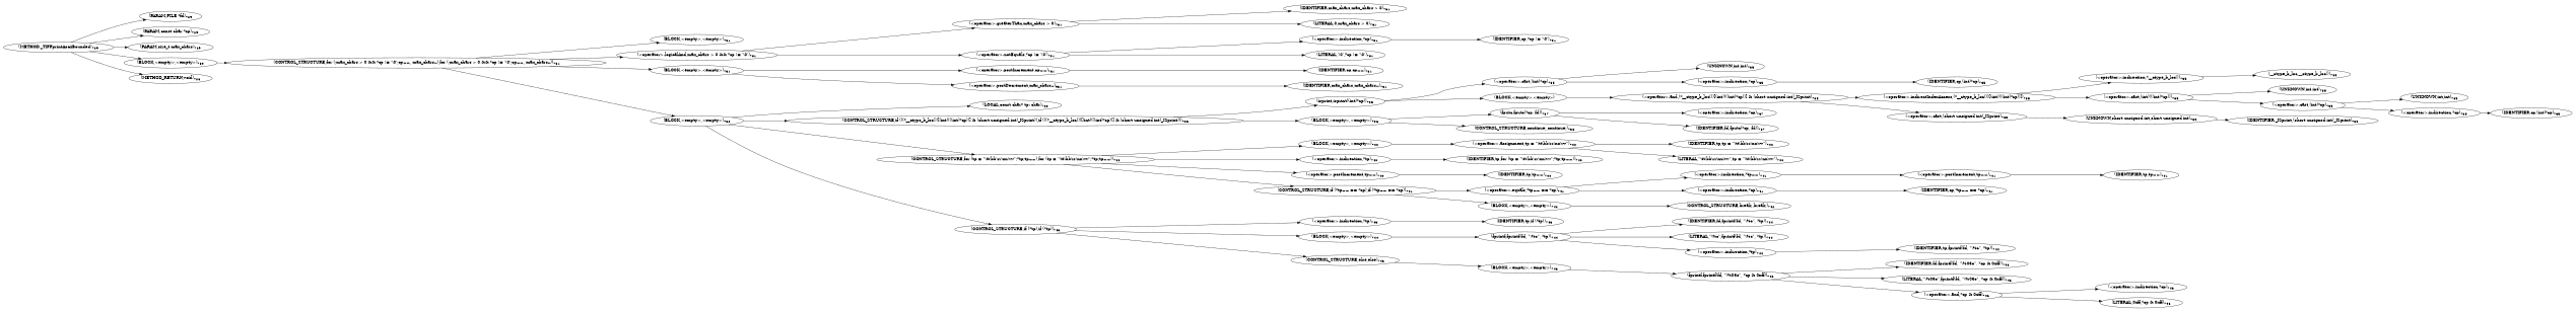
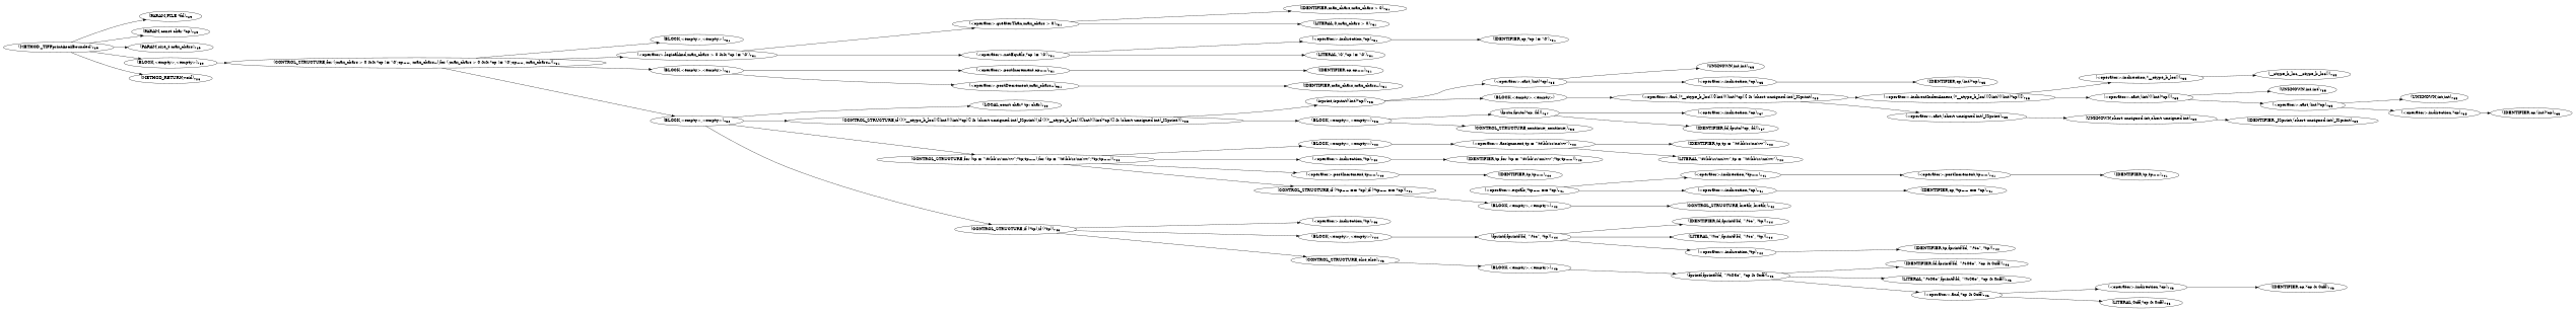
  digraph {
    rankdir=LR
    n1 [label=<(METHOD,_TIFFprintAsciiBounded)<SUB>729</SUB>>]
    n2 [label=<(PARAM,FILE *fd)<SUB>729</SUB>>]
    n3 [label=<(PARAM,const char *cp)<SUB>729</SUB>>]
    n4 [label=<(PARAM,size_t max_chars)<SUB>729</SUB>>]
    n5 [label=<(BLOCK,&lt;empty&gt;,&lt;empty&gt;)<SUB>730</SUB>>]
    n6 [label=<(METHOD_RETURN,void)<SUB>726</SUB>>]
    n7 [label=<(CONTROL_STRUCTURE,for (;max_chars &gt; 0 &amp;&amp; *cp != '\0';cp++, max_chars--),for (;max_chars &gt; 0 &amp;&amp; *cp != '\0';cp++, max_chars--))<SUB>731</SUB>>]
    n8 [label=<(BLOCK,&lt;empty&gt;,&lt;empty&gt;)<SUB>731</SUB>>]
    n9 [label=<(&lt;operator&gt;.logicalAnd,max_chars &gt; 0 &amp;&amp; *cp != '\0')<SUB>731</SUB>>]
    n10 [label=<(BLOCK,&lt;empty&gt;,&lt;empty&gt;)<SUB>731</SUB>>]
    n11 [label=<(BLOCK,&lt;empty&gt;,&lt;empty&gt;)<SUB>732</SUB>>]
    n12 [label=<(&lt;operator&gt;.greaterThan,max_chars &gt; 0)<SUB>731</SUB>>]
    n13 [label=<(&lt;operator&gt;.notEquals,*cp != '\0')<SUB>731</SUB>>]
    n14 [label=<(&lt;operator&gt;.postIncrement,cp++)<SUB>731</SUB>>]
    n15 [label=<(&lt;operator&gt;.postDecrement,max_chars--)<SUB>931</SUB>>]
    n16 [label=<(LOCAL,const char* tp: char)<SUB>733</SUB>>]
    n17 [label=<(CONTROL_STRUCTURE,if (((*__ctype_b_loc())[(int)(((int)*cp))] &amp; (short unsigned int)_ISprint)),if (((*__ctype_b_loc())[(int)(((int)*cp))] &amp; (short unsigned int)_ISprint)))<SUB>735</SUB>>]
    n18 [label=<(CONTROL_STRUCTURE,for (tp = &quot;\tt\bb\rr\nn\vv&quot;;*tp;tp++),for (tp = &quot;\tt\bb\rr\nn\vv&quot;;*tp;tp++))<SUB>740</SUB>>]
    n19 [label=<(CONTROL_STRUCTURE,if (*tp),if (*tp))<SUB>743</SUB>>]
    n20 [label=<(IDENTIFIER,max_chars,max_chars &gt; 0)<SUB>731</SUB>>]
    n21 [label=<(LITERAL,0,max_chars &gt; 0)<SUB>731</SUB>>]
    n22 [label=<(&lt;operator&gt;.indirection,*cp)<SUB>731</SUB>>]
    n23 [label=<(LITERAL,'\0',*cp != '\0')<SUB>731</SUB>>]
    n24 [label=<(IDENTIFIER,cp,*cp != '\0')<SUB>731</SUB>>]
    n25 [label=<(IDENTIFIER,cp,cp++)<SUB>731</SUB>>]
    n26 [label=<(IDENTIFIER,max_chars,max_chars--)<SUB>731</SUB>>]
    n27 [label=<(isprint,isprint((int)*cp))<SUB>735</SUB>>]
    n28 [label=<(BLOCK,&lt;empty&gt;,&lt;empty&gt;)<SUB>736</SUB>>]
    n29 [label=<(BLOCK,&lt;empty&gt;,&lt;empty&gt;)<SUB>740</SUB>>]
    n30 [label=<(&lt;operator&gt;.indirection,*tp)<SUB>740</SUB>>]
    n31 [label=<(&lt;operator&gt;.postIncrement,tp++)<SUB>740</SUB>>]
    n32 [label=<(CONTROL_STRUCTURE,if (*tp++ == *cp),if (*tp++ == *cp))<SUB>741</SUB>>]
    n33 [label=<(&lt;operator&gt;.indirection,*tp)<SUB>743</SUB>>]
    n34 [label=<(BLOCK,&lt;empty&gt;,&lt;empty&gt;)<SUB>744</SUB>>]
    n35 [label=<(CONTROL_STRUCTURE,else,else)<SUB>746</SUB>>]
    n36 [label=<(&lt;operator&gt;.cast,(int)*cp)<SUB>735</SUB>>]
    n37 [label=<(BLOCK,&lt;empty&gt;,&lt;empty&gt;)>]
    n38 [label=<(fputc,fputc(*cp, fd))<SUB>737</SUB>>]
    n39 [label=<(CONTROL_STRUCTURE,continue;,continue;)<SUB>738</SUB>>]
    n40 [label=<(UNKNOWN,int,int)<SUB>735</SUB>>]
    n41 [label=<(&lt;operator&gt;.indirection,*cp)<SUB>735</SUB>>]
    n42 [label=<(&lt;operator&gt;.and,(*__ctype_b_loc())[(int)(((int)*cp))] &amp; (short unsigned int)_ISprint)<SUB>735</SUB>>]
    n43 [label=<(IDENTIFIER,cp,(int)*cp)<SUB>735</SUB>>]
    n44 [label=<(&lt;operator&gt;.indirectIndexAccess,(*__ctype_b_loc())[(int)(((int)*cp))])<SUB>735</SUB>>]
    n45 [label=<(&lt;operator&gt;.cast,(short unsigned int)_ISprint)<SUB>735</SUB>>]
    n46 [label=<(&lt;operator&gt;.indirection,*__ctype_b_loc())<SUB>735</SUB>>]
    n47 [label=<(&lt;operator&gt;.cast,(int)(((int)*cp)))<SUB>735</SUB>>]
    n48 [label=<(UNKNOWN,short unsigned int,short unsigned int)<SUB>735</SUB>>]
    n49 [label=<(__ctype_b_loc,__ctype_b_loc())<SUB>735</SUB>>]
    n50 [label=<(UNKNOWN,int,int)<SUB>735</SUB>>]
    n51 [label=<(&lt;operator&gt;.cast,(int)*cp)<SUB>735</SUB>>]
    n52 [label=<(UNKNOWN,int,int)<SUB>735</SUB>>]
    n53 [label=<(&lt;operator&gt;.indirection,*cp)<SUB>735</SUB>>]
    n54 [label=<(IDENTIFIER,cp,(int)*cp)<SUB>735</SUB>>]
    n55 [label=<(IDENTIFIER,_ISprint,(short unsigned int)_ISprint)<SUB>735</SUB>>]
    n56 [label=<(&lt;operator&gt;.indirection,*cp)<SUB>737</SUB>>]
    n57 [label=<(IDENTIFIER,fd,fputc(*cp, fd))<SUB>737</SUB>>]
    n58 [label=<(&lt;operator&gt;.assignment,tp = &quot;\tt\bb\rr\nn\vv&quot;)<SUB>740</SUB>>]
    n59 [label=<(IDENTIFIER,tp,for (tp = &quot;\tt\bb\rr\nn\vv&quot;;*tp;tp++))<SUB>740</SUB>>]
    n60 [label=<(IDENTIFIER,tp,tp++)<SUB>740</SUB>>]
    n61 [label=<(&lt;operator&gt;.equals,*tp++ == *cp)<SUB>741</SUB>>]
    n62 [label=<(BLOCK,&lt;empty&gt;,&lt;empty&gt;)<SUB>742</SUB>>]
    n63 [label=<(IDENTIFIER,tp,tp = &quot;\tt\bb\rr\nn\vv&quot;)<SUB>740</SUB>>]
    n64 [label=<(LITERAL,&quot;\tt\bb\rr\nn\vv&quot;,tp = &quot;\tt\bb\rr\nn\vv&quot;)<SUB>740</SUB>>]
    n65 [label=<(&lt;operator&gt;.indirection,*tp++)<SUB>741</SUB>>]
    n66 [label=<(&lt;operator&gt;.indirection,*cp)<SUB>741</SUB>>]
    n67 [label=<(CONTROL_STRUCTURE,break;,break;)<SUB>742</SUB>>]
    n68 [label=<(&lt;operator&gt;.postIncrement,tp++)<SUB>741</SUB>>]
    n69 [label=<(IDENTIFIER,cp,*tp++ == *cp)<SUB>741</SUB>>]
    n70 [label=<(IDENTIFIER,tp,tp++)<SUB>741</SUB>>]
-   n71 [label=<(IDENTIFIER,tp,if (*tp))<SUB>743</SUB>>]
    n72 [label=<(fprintf,fprintf(fd, &quot;\\%c&quot;, *tp))<SUB>744</SUB>>]
    n73 [label=<(BLOCK,&lt;empty&gt;,&lt;empty&gt;)<SUB>746</SUB>>]
    n74 [label=<(IDENTIFIER,fd,fprintf(fd, &quot;\\%c&quot;, *tp))<SUB>744</SUB>>]
    n75 [label=<(LITERAL,&quot;\\%c&quot;,fprintf(fd, &quot;\\%c&quot;, *tp))<SUB>744</SUB>>]
    n76 [label=<(&lt;operator&gt;.indirection,*tp)<SUB>744</SUB>>]
    n77 [label=<(IDENTIFIER,tp,fprintf(fd, &quot;\\%c&quot;, *tp))<SUB>744</SUB>>]
    n78 [label=<(fprintf,fprintf(fd, &quot;\\%03o&quot;, *cp &amp; 0xff))<SUB>746</SUB>>]
    n79 [label=<(IDENTIFIER,fd,fprintf(fd, &quot;\\%03o&quot;, *cp &amp; 0xff))<SUB>746</SUB>>]
    n80 [label=<(LITERAL,&quot;\\%03o&quot;,fprintf(fd, &quot;\\%03o&quot;, *cp &amp; 0xff))<SUB>746</SUB>>]
    n81 [label=<(&lt;operator&gt;.and,*cp &amp; 0xff)<SUB>746</SUB>>]
    n82 [label=<(&lt;operator&gt;.indirection,*cp)<SUB>746</SUB>>]
    n83 [label=<(LITERAL,0xff,*cp &amp; 0xff)<SUB>746</SUB>>]
+   n84 [label=<(IDENTIFIER,cp,*cp &amp; 0xff)<SUB>746</SUB>>]
    n1 -> n2
    n1 -> n3
    n1 -> n4
    n1 -> n5
    n1 -> n6
    n5 -> n7
    n7 -> n8
    n7 -> n9
    n7 -> n10
    n7 -> n11
    n9 -> n12
    n9 -> n13
    n10 -> n14
    n10 -> n15
    n11 -> n16
    n11 -> n17
    n11 -> n18
    n11 -> n19
    n12 -> n20
    n12 -> n21
    n13 -> n22
    n13 -> n23
    n14 -> n25
    n15 -> n26
    n17 -> n27
    n17 -> n28
    n18 -> n29
    n18 -> n30
    n18 -> n31
    n18 -> n32
    n19 -> n33
    n19 -> n34
    n19 -> n35
    n22 -> n24
    n27 -> n36
    n27 -> n37
    n28 -> n38
    n28 -> n39
    n29 -> n58
    n30 -> n59
    n31 -> n60
-   n32 -> n61
    n32 -> n62
-   n33 -> n71
    n34 -> n72
    n35 -> n73
    n36 -> n40
    n36 -> n41
    n37 -> n42
    n38 -> n56
    n38 -> n57
    n41 -> n43
    n42 -> n44
    n42 -> n45
    n44 -> n46
    n44 -> n47
    n45 -> n48
    n46 -> n49
    n47 -> n50
    n47 -> n51
    n48 -> n55
    n51 -> n52
    n51 -> n53
    n53 -> n54
    n58 -> n63
    n58 -> n64
    n61 -> n65
    n61 -> n66
    n62 -> n67
    n65 -> n68
    n66 -> n69
    n68 -> n70
    n72 -> n74
    n72 -> n75
    n72 -> n76
    n73 -> n78
    n76 -> n77
    n78 -> n79
    n78 -> n80
    n78 -> n81
    n81 -> n82
    n81 -> n83
+   n82 -> n84
  }
